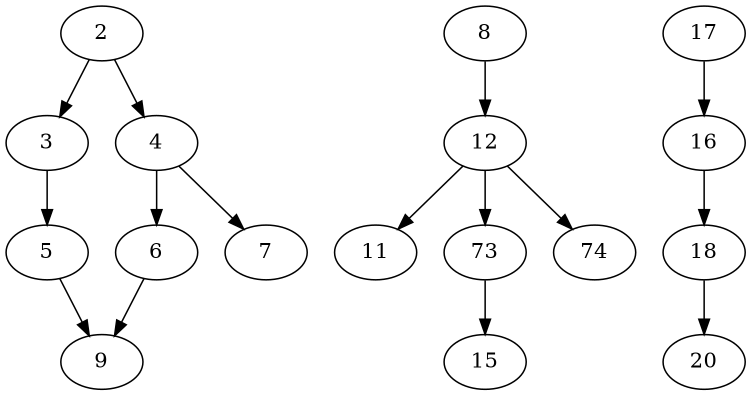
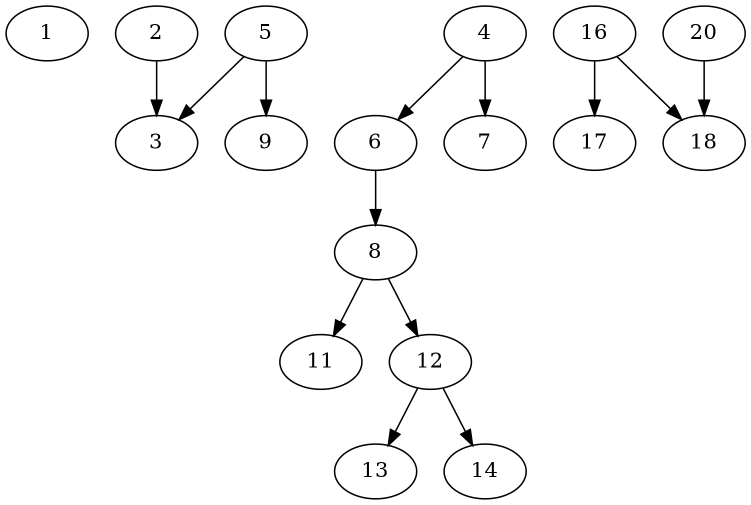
  digraph {
    node [alpha=0.04]
+   1 [alpha=0.01 expect_size=179451992848990208]
    2 [expect_size=9439690208139]
    3 [alpha=0.16 expect_size=6400376897796038]
    4 [alpha=0.10 expect_size=11062294610987150]
    5 [alpha=0.02 expect_size=3555958124785434624]
    6 [expect_size=691023661447237]
    7 [alpha=0.15 expect_size=19728899094704224]
    9 [alpha=0.11 expect_size=9442305728211076]
    8 [alpha=0.20 expect_size=22824756740394908]
    11 [alpha=0.08 expect_size=34285175443723316]
    12 [alpha=0.10 expect_size=3103678713589573]
-   13 [alpha=0.05 expect_size=3790191629058583 label=73]
-   14 [alpha=0.06 expect_size=1081632992645873664 label=74]
-   15 [alpha=0.05 expect_size=123706555015145]
+   13 [alpha=0.05 expect_size=3790191629058583]
+   14 [alpha=0.06 expect_size=1081632992645873664]
    16 [alpha=0.11 expect_size=200968873633022]
    17 [alpha=0.12 expect_size=189810491180593]
    18 [alpha=0.03 expect_size=115796037961455]
    20 [alpha=0.06 expect_size=18429771776000000]
    2 -> 3
-   2 -> 4
-   3 -> 5
+   5 -> 3
    4 -> 6
    4 -> 7
    5 -> 9
-   6 -> 9
-   12 -> 11
+   6 -> 8
+   8 -> 11
    8 -> 12
    12 -> 13
    12 -> 14
-   13 -> 15
-   17 -> 16
+   16 -> 17
    16 -> 18
-   18 -> 20
+   20 -> 18
  }
